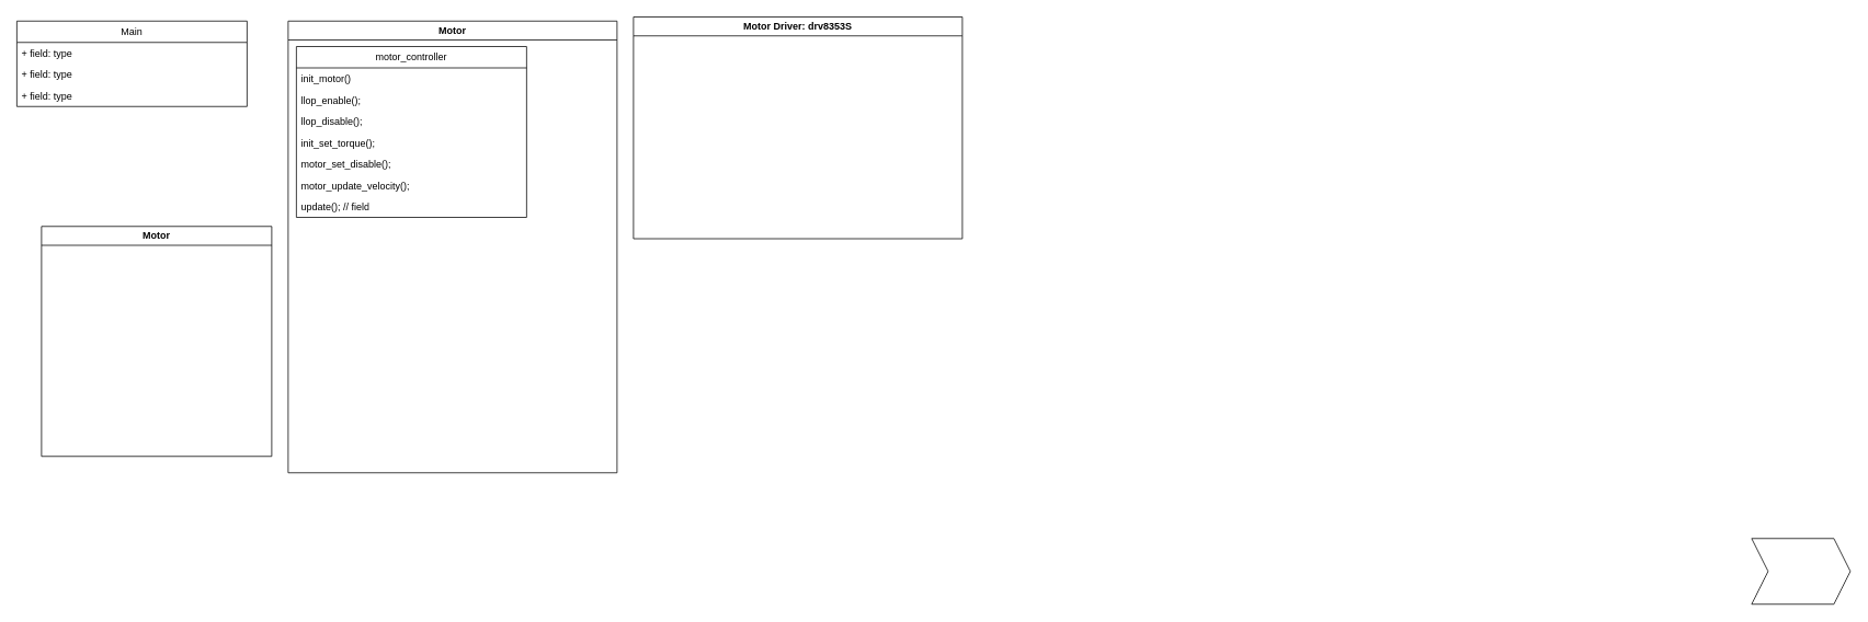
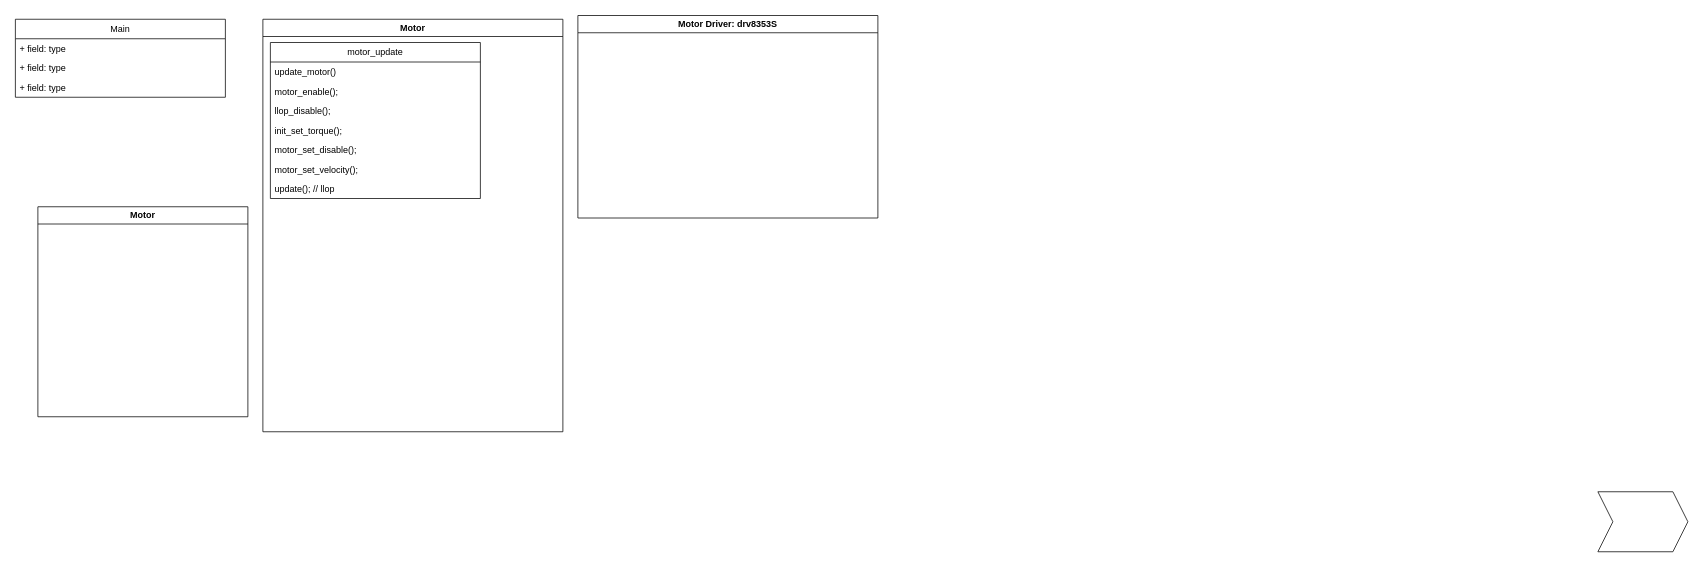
  <mxCell id="0" />
  <mxCell id="1" parent="0" />
  <mxCell id="2" value="" style="shape=step;perimeter=stepPerimeter;whiteSpace=wrap;html=1;fixedSize=1;" parent="1" vertex="1"><mxGeometry x="2130" y="655" width="120" height="80" as="geometry" /></mxCell>
  <mxCell id="3" value="Motor" style="swimlane;whiteSpace=wrap;html=1;startSize=23;" parent="1" vertex="1"><mxGeometry x="350" y="25" width="400" height="550" as="geometry" /></mxCell>
- <mxCell id="4" value="motor_controller" style="swimlane;fontStyle=0;childLayout=stackLayout;horizontal=1;startSize=26;fillColor=none;horizontalStack=0;resizeParent=1;resizeParentMax=0;resizeLast=0;collapsible=1;marginBottom=0;whiteSpace=wrap;html=1;" parent="3" vertex="1"><mxGeometry x="10" y="31" width="280" height="208" as="geometry" /></mxCell>
- <mxCell id="5" value="init_motor()" style="text;strokeColor=none;fillColor=none;align=left;verticalAlign=top;spacingLeft=4;spacingRight=4;overflow=hidden;rotatable=0;points=[[0,0.5],[1,0.5]];portConstraint=eastwest;whiteSpace=wrap;html=1;" parent="4" vertex="1"><mxGeometry y="26" width="280" height="26" as="geometry" /></mxCell>
- <mxCell id="6" value="llop_enable();" style="text;strokeColor=none;fillColor=none;align=left;verticalAlign=top;spacingLeft=4;spacingRight=4;overflow=hidden;rotatable=0;points=[[0,0.5],[1,0.5]];portConstraint=eastwest;whiteSpace=wrap;html=1;" parent="4" vertex="1"><mxGeometry y="52" width="280" height="26" as="geometry" /></mxCell>
+ <mxCell id="4" value="motor_update" style="swimlane;fontStyle=0;childLayout=stackLayout;horizontal=1;startSize=26;fillColor=none;horizontalStack=0;resizeParent=1;resizeParentMax=0;resizeLast=0;collapsible=1;marginBottom=0;whiteSpace=wrap;html=1;" parent="3" vertex="1"><mxGeometry x="10" y="31" width="280" height="208" as="geometry" /></mxCell>
+ <mxCell id="5" value="update_motor()" style="text;strokeColor=none;fillColor=none;align=left;verticalAlign=top;spacingLeft=4;spacingRight=4;overflow=hidden;rotatable=0;points=[[0,0.5],[1,0.5]];portConstraint=eastwest;whiteSpace=wrap;html=1;" parent="4" vertex="1"><mxGeometry y="26" width="280" height="26" as="geometry" /></mxCell>
+ <mxCell id="6" value="motor_enable();" style="text;strokeColor=none;fillColor=none;align=left;verticalAlign=top;spacingLeft=4;spacingRight=4;overflow=hidden;rotatable=0;points=[[0,0.5],[1,0.5]];portConstraint=eastwest;whiteSpace=wrap;html=1;" parent="4" vertex="1"><mxGeometry y="52" width="280" height="26" as="geometry" /></mxCell>
  <mxCell id="7" value="llop_disable();&amp;nbsp;" style="text;strokeColor=none;fillColor=none;align=left;verticalAlign=top;spacingLeft=4;spacingRight=4;overflow=hidden;rotatable=0;points=[[0,0.5],[1,0.5]];portConstraint=eastwest;whiteSpace=wrap;html=1;" parent="4" vertex="1"><mxGeometry y="78" width="280" height="26" as="geometry" /></mxCell>
  <mxCell id="8" value="init_set_torque();" style="text;strokeColor=none;fillColor=none;align=left;verticalAlign=top;spacingLeft=4;spacingRight=4;overflow=hidden;rotatable=0;points=[[0,0.5],[1,0.5]];portConstraint=eastwest;whiteSpace=wrap;html=1;" parent="4" vertex="1"><mxGeometry y="104" width="280" height="26" as="geometry" /></mxCell>
  <mxCell id="9" value="motor_set_disable();" style="text;strokeColor=none;fillColor=none;align=left;verticalAlign=top;spacingLeft=4;spacingRight=4;overflow=hidden;rotatable=0;points=[[0,0.5],[1,0.5]];portConstraint=eastwest;whiteSpace=wrap;html=1;" parent="4" vertex="1"><mxGeometry y="130" width="280" height="26" as="geometry" /></mxCell>
- <mxCell id="10" value="motor_update_velocity();" style="text;strokeColor=none;fillColor=none;align=left;verticalAlign=top;spacingLeft=4;spacingRight=4;overflow=hidden;rotatable=0;points=[[0,0.5],[1,0.5]];portConstraint=eastwest;whiteSpace=wrap;html=1;" parent="4" vertex="1"><mxGeometry y="156" width="280" height="26" as="geometry" /></mxCell>
- <mxCell id="11" value="update(); // field" style="text;strokeColor=none;fillColor=none;align=left;verticalAlign=top;spacingLeft=4;spacingRight=4;overflow=hidden;rotatable=0;points=[[0,0.5],[1,0.5]];portConstraint=eastwest;whiteSpace=wrap;html=1;" parent="4" vertex="1"><mxGeometry y="182" width="280" height="26" as="geometry" /></mxCell>
+ <mxCell id="10" value="motor_set_velocity();" style="text;strokeColor=none;fillColor=none;align=left;verticalAlign=top;spacingLeft=4;spacingRight=4;overflow=hidden;rotatable=0;points=[[0,0.5],[1,0.5]];portConstraint=eastwest;whiteSpace=wrap;html=1;" parent="4" vertex="1"><mxGeometry y="156" width="280" height="26" as="geometry" /></mxCell>
+ <mxCell id="11" value="update(); // llop" style="text;strokeColor=none;fillColor=none;align=left;verticalAlign=top;spacingLeft=4;spacingRight=4;overflow=hidden;rotatable=0;points=[[0,0.5],[1,0.5]];portConstraint=eastwest;whiteSpace=wrap;html=1;" parent="4" vertex="1"><mxGeometry y="182" width="280" height="26" as="geometry" /></mxCell>
  <mxCell id="12" value="Motor Driver: drv8353S" style="swimlane;whiteSpace=wrap;html=1;startSize=23;" parent="1" vertex="1"><mxGeometry x="770" y="20" width="400" height="270" as="geometry" /></mxCell>
  <mxCell id="13" value="Main" style="swimlane;fontStyle=0;childLayout=stackLayout;horizontal=1;startSize=26;fillColor=none;horizontalStack=0;resizeParent=1;resizeParentMax=0;resizeLast=0;collapsible=1;marginBottom=0;whiteSpace=wrap;html=1;" parent="1" vertex="1"><mxGeometry x="20" y="25" width="280" height="104" as="geometry" /></mxCell>
  <mxCell id="14" value="+ field: type" style="text;strokeColor=none;fillColor=none;align=left;verticalAlign=top;spacingLeft=4;spacingRight=4;overflow=hidden;rotatable=0;points=[[0,0.5],[1,0.5]];portConstraint=eastwest;whiteSpace=wrap;html=1;" parent="13" vertex="1"><mxGeometry y="26" width="280" height="26" as="geometry" /></mxCell>
  <mxCell id="15" value="+ field: type" style="text;strokeColor=none;fillColor=none;align=left;verticalAlign=top;spacingLeft=4;spacingRight=4;overflow=hidden;rotatable=0;points=[[0,0.5],[1,0.5]];portConstraint=eastwest;whiteSpace=wrap;html=1;" parent="13" vertex="1"><mxGeometry y="52" width="280" height="26" as="geometry" /></mxCell>
  <mxCell id="16" value="+ field: type" style="text;strokeColor=none;fillColor=none;align=left;verticalAlign=top;spacingLeft=4;spacingRight=4;overflow=hidden;rotatable=0;points=[[0,0.5],[1,0.5]];portConstraint=eastwest;whiteSpace=wrap;html=1;" parent="13" vertex="1"><mxGeometry y="78" width="280" height="26" as="geometry" /></mxCell>
  <mxCell id="17" value="Motor" style="swimlane;whiteSpace=wrap;html=1;startSize=23;" parent="1" vertex="1"><mxGeometry x="50" y="275" width="280" height="280" as="geometry" /></mxCell>
